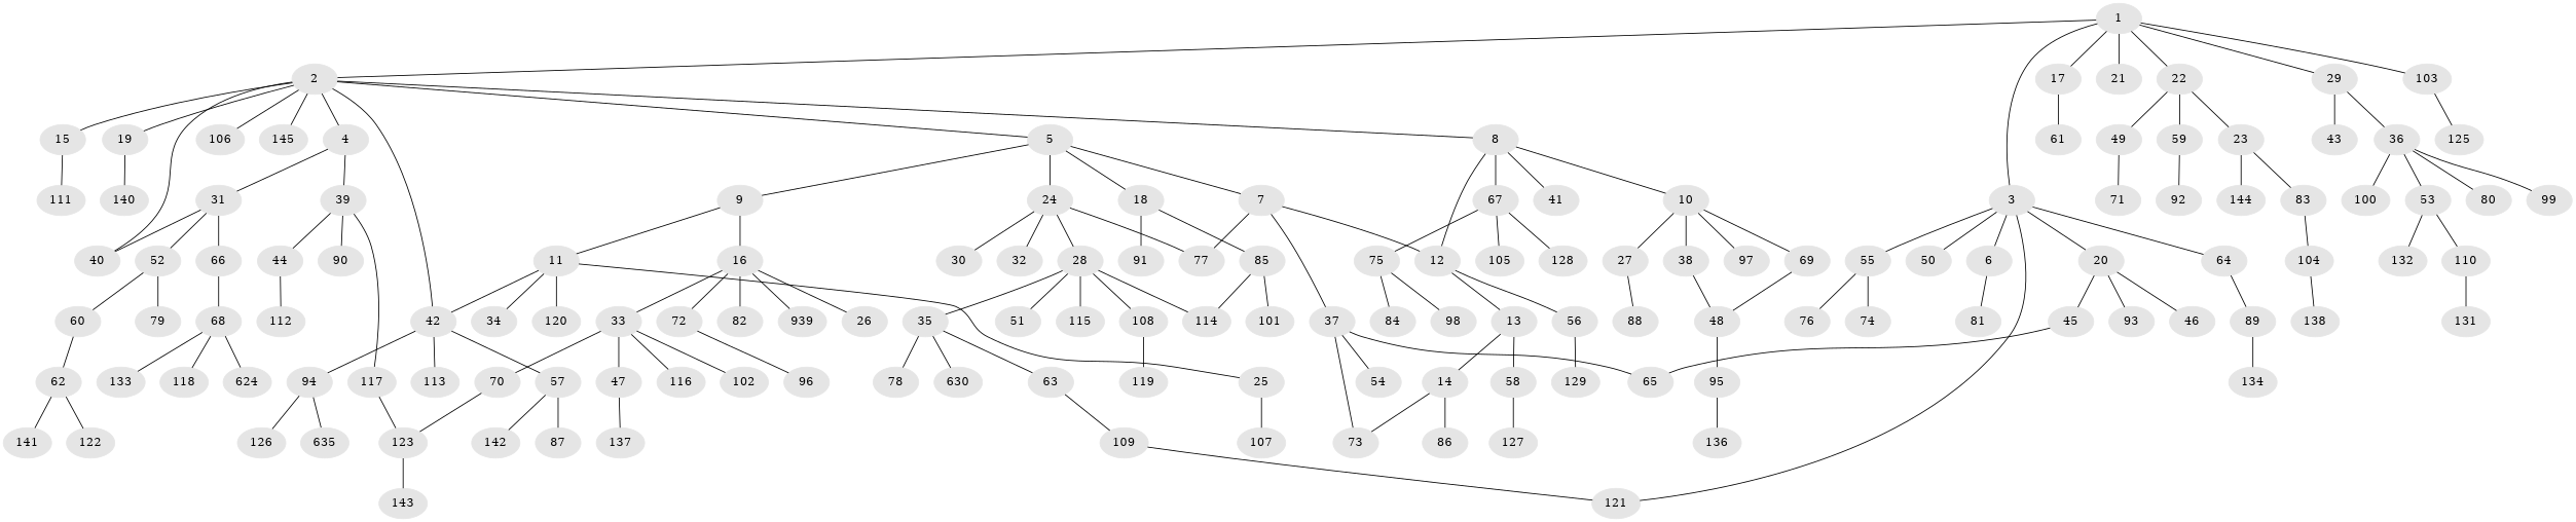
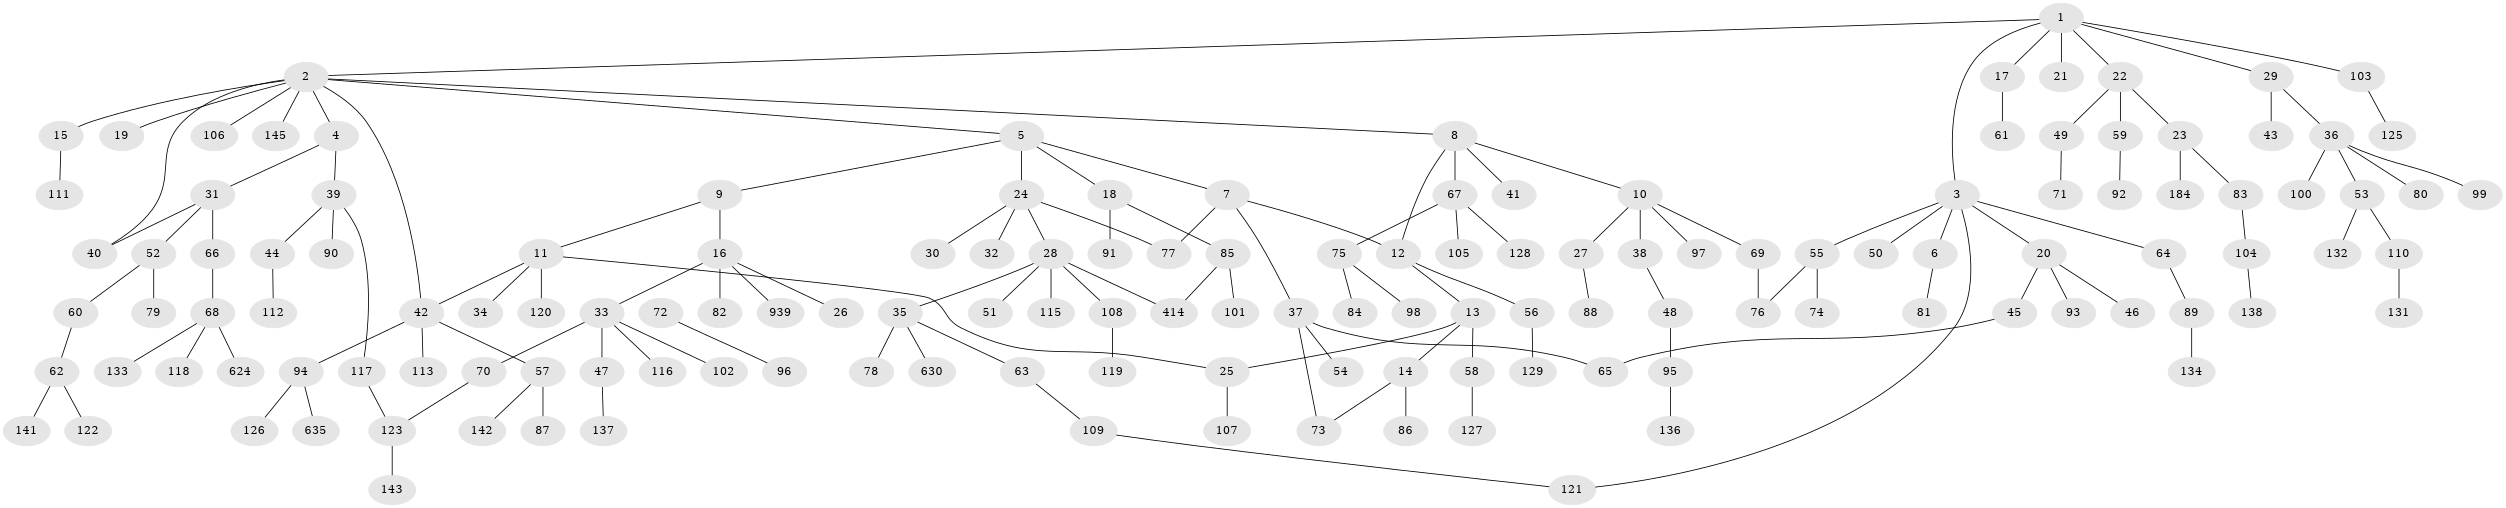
  graph {
    node [color=gray90 style=filled]
    1
    2
    3
    17
    21
    22
    29
    103
    4
    5
    8
    15
    19
    40
    42
    106
    145
    6
    20
    50
    55
    64
    121
    61
    23
    49
    59
    36
    43
    125
    31
    39
    7
    9
    18
    24
    12
    10
    41
    67
    111
-   140
    57
    94
    113
    81
    45
    46
    93
    74
    76
    89
    52
    66
    44
    90
    117
    37
    77
    11
    16
    85
    91
    28
    30
    32
    13
    56
    73
    54
    65
    27
    38
    69
    97
    75
    105
    128
    25
    34
    120
    26
    33
    72
    82
    n86 [label=939]
    88
    48
    107
    14
    58
    129
    86
    127
    47
    70
    102
    116
    96
-   114
+   114 [label=414]
    101
    83
-   144
+   144 [label=184]
    71
    92
    104
    35
    51
    108
    115
    63
    78
    n113 [label=630]
    119
    53
    80
    99
    100
    60
    79
    68
    137
    123
    109
    110
    132
    95
    112
    87
    142
    126
    n132 [label=635]
    136
    62
    131
    122
    141
    134
    118
    n140 [label=624]
    133
    84
    98
    143
    138
    1 -- 2
    1 -- 3
    1 -- 17
    1 -- 21
    1 -- 22
    1 -- 29
    1 -- 103
    2 -- 4
    2 -- 5
    2 -- 8
    2 -- 15
    2 -- 19
    2 -- 40
    2 -- 42
    2 -- 106
    2 -- 145
    3 -- 6
    3 -- 20
    3 -- 50
    3 -- 55
    3 -- 64
    3 -- 121
    17 -- 61
    22 -- 23
    22 -- 49
    22 -- 59
    29 -- 36
    29 -- 43
    103 -- 125
    4 -- 31
    4 -- 39
    5 -- 7
    5 -- 9
    5 -- 18
    5 -- 24
    8 -- 12
    8 -- 10
    8 -- 41
    8 -- 67
    15 -- 111
-   19 -- 140
    42 -- 57
    42 -- 94
    42 -- 113
    6 -- 81
    20 -- 45
    20 -- 46
    20 -- 93
    55 -- 74
    55 -- 76
    64 -- 89
    23 -- 83
    23 -- 144
    49 -- 71
    59 -- 92
    36 -- 53
    36 -- 80
    36 -- 99
    36 -- 100
    31 -- 40
    31 -- 52
    31 -- 66
    39 -- 44
    39 -- 90
    39 -- 117
    7 -- 12
    7 -- 37
    7 -- 77
    9 -- 11
    9 -- 16
    18 -- 85
    18 -- 91
    24 -- 77
    24 -- 28
    24 -- 30
    24 -- 32
    12 -- 13
    12 -- 56
    10 -- 27
    10 -- 38
    10 -- 69
    10 -- 97
    67 -- 75
    67 -- 105
    67 -- 128
    57 -- 87
    57 -- 142
    94 -- 126
    94 -- n132
    45 -- 65
    89 -- 134
    52 -- 60
    52 -- 79
    66 -- 68
    44 -- 112
    117 -- 123
    37 -- 73
    37 -- 54
    37 -- 65
    11 -- 42
    11 -- 25
    11 -- 34
    11 -- 120
    16 -- 26
    16 -- 33
-   16 -- 72
    16 -- 82
    16 -- n86
    85 -- 114
    85 -- 101
    28 -- 114
    28 -- 35
    28 -- 51
    28 -- 108
    28 -- 115
+   13 -- 25
    13 -- 14
    13 -- 58
    56 -- 129
    27 -- 88
    38 -- 48
-   69 -- 48
+   69 -- 76
    75 -- 84
    75 -- 98
    25 -- 107
    33 -- 47
    33 -- 70
    33 -- 102
    33 -- 116
    72 -- 96
    48 -- 95
    14 -- 73
    14 -- 86
    58 -- 127
    47 -- 137
    70 -- 123
    83 -- 104
    104 -- 138
    35 -- 63
    35 -- 78
    35 -- n113
    108 -- 119
    63 -- 109
    53 -- 110
    53 -- 132
    60 -- 62
    68 -- 118
    68 -- n140
    68 -- 133
    123 -- 143
    109 -- 121
    110 -- 131
    95 -- 136
    62 -- 122
    62 -- 141
  }
